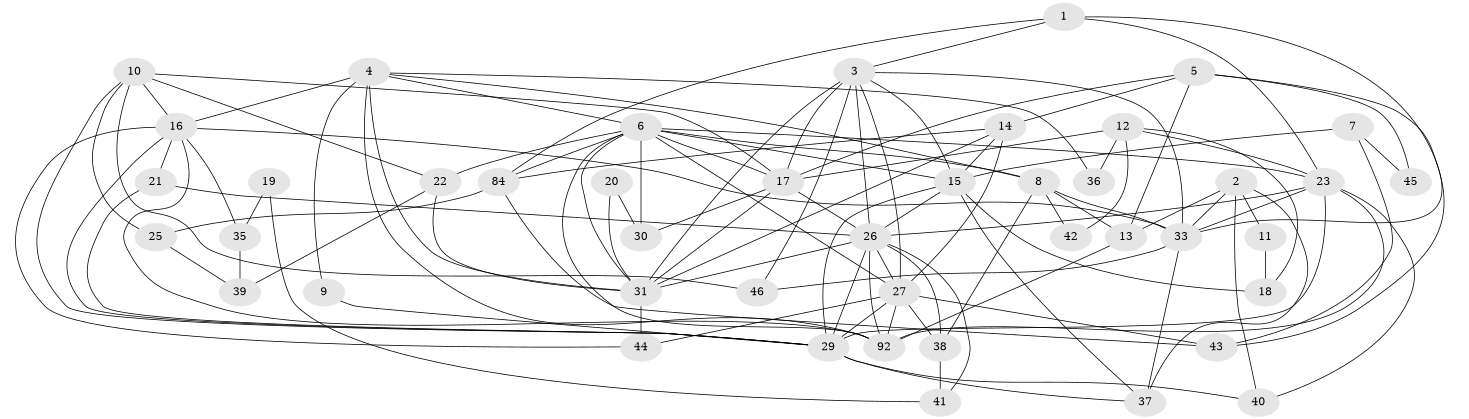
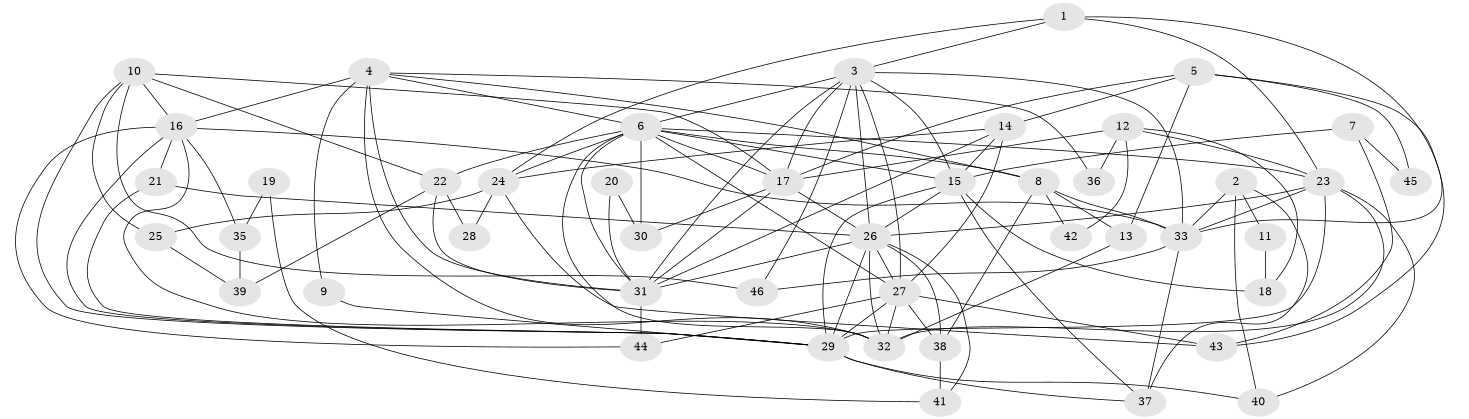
  graph {
    node [color=gray90 style=filled]
    edge [weight=1.0]
    1
    3
    23
-   24 [label=84]
+   24
    33
    6
    15
    17
    26
    27
    31
    46
    40
-   32 [label=92]
+   32
    29
    43
    25
+   28
    37
    2
    11
    13
    18
    8
    22
    30
    38
    41
    44
    4
    9
    16
    36
    42
    21
    35
    5
    14
    45
    39
    7
    10
    12
    19
    20
    1 -- 3
    1 -- 23
    1 -- 24
    1 -- 33
    3 -- 33
+   3 -- 6
    3 -- 15
    3 -- 17
    3 -- 26
    3 -- 27
    3 -- 31
    3 -- 46
    23 -- 33 [weight=3.0]
    23 -- 26
    23 -- 40
    23 -- 32 [weight=2.0]
    23 -- 29
    24 -- 43
    24 -- 25
+   24 -- 28
    33 -- 46
    33 -- 37 [weight=2.0]
    6 -- 23
    6 -- 24 [weight=2.0]
    6 -- 15
    6 -- 17
    6 -- 27 [weight=2.0]
    6 -- 31 [weight=2.0]
    6 -- 32
    6 -- 8
    6 -- 22
    6 -- 30
    15 -- 26
    15 -- 29
    15 -- 37
    15 -- 18
    17 -- 26
    17 -- 31
    17 -- 30
    26 -- 27
    26 -- 31 [weight=2.0]
    26 -- 32
    26 -- 29
    26 -- 38
    26 -- 41
    27 -- 32
    27 -- 29 [weight=2.0]
    27 -- 43
    27 -- 38 [weight=2.0]
    27 -- 44
    31 -- 44 [weight=2.0]
    29 -- 40
    29 -- 37
    25 -- 39
    2 -- 33
    2 -- 40
    2 -- 37
    2 -- 11
-   2 -- 13
    11 -- 18
    13 -- 32
    8 -- 33 [weight=2.0]
    8 -- 13
    8 -- 38
    8 -- 42
    22 -- 31
+   22 -- 28
    22 -- 39
    38 -- 41
    4 -- 6
    4 -- 31
    4 -- 32
    4 -- 8
    4 -- 9
    4 -- 16 [weight=2.0]
    4 -- 36
    9 -- 29
    16 -- 33
    16 -- 32
    16 -- 29
    16 -- 44
    16 -- 21 [weight=2.0]
    16 -- 35
    21 -- 26 [weight=3.0]
    21 -- 29
    35 -- 39
    5 -- 17
    5 -- 43
    5 -- 13
    5 -- 14
    5 -- 45
    14 -- 24
    14 -- 15
    14 -- 27
    14 -- 31
    7 -- 15
    7 -- 43
    7 -- 45
    10 -- 17
    10 -- 46
    10 -- 29
    10 -- 25
    10 -- 22
    10 -- 16
    12 -- 23
    12 -- 17
    12 -- 18
    12 -- 36
    12 -- 42
    19 -- 41
    19 -- 35
    20 -- 31
    20 -- 30
  }
